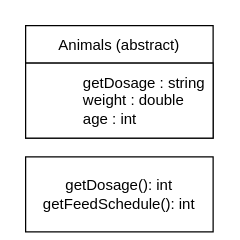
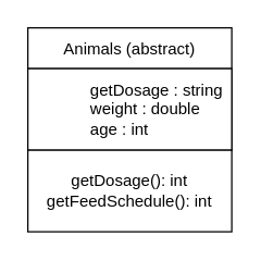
  <mxCell id="0" />
  <mxCell id="1" parent="0" />
  <mxCell id="2" value="Animals (abstract)" style="swimlane;fontStyle=0;childLayout=stackLayout;horizontal=1;startSize=30;horizontalStack=0;resizeParent=1;resizeParentMax=0;resizeLast=0;collapsible=1;marginBottom=0;" vertex="1" parent="1"><mxGeometry x="20" y="20" width="150" height="90" as="geometry" /></mxCell>
  <mxCell id="3" value="&lt;blockquote style=&quot;margin: 0 0 0 40px; border: none; padding: 0px;&quot;&gt;&lt;div style=&quot;&quot;&gt;&lt;div style=&quot;text-align: justify;&quot;&gt;&lt;span style=&quot;background-color: initial;&quot;&gt;getDosage : string&lt;/span&gt;&lt;/div&gt;&lt;span style=&quot;background-color: initial;&quot;&gt;&lt;div style=&quot;text-align: justify;&quot;&gt;&lt;span style=&quot;background-color: initial;&quot;&gt;weight : double&lt;/span&gt;&lt;/div&gt;&lt;/span&gt;&lt;span style=&quot;background-color: initial;&quot;&gt;&lt;div style=&quot;text-align: justify;&quot;&gt;&lt;span style=&quot;background-color: initial;&quot;&gt;age : int&lt;/span&gt;&lt;/div&gt;&lt;/span&gt;&lt;/div&gt;&lt;/blockquote&gt;" style="rounded=0;whiteSpace=wrap;html=1;align=center;" vertex="1" parent="2"><mxGeometry y="30" width="150" height="60" as="geometry" /></mxCell>
- <mxCell id="4" value="getDosage(): int&lt;br&gt;getFeedSchedule(): int" style="rounded=0;whiteSpace=wrap;html=1;" vertex="1" parent="1"><mxGeometry x="20" y="125" width="150" height="60" as="geometry" /></mxCell>
+ <mxCell id="4" value="getDosage(): int&lt;br&gt;getFeedSchedule(): int" style="rounded=0;whiteSpace=wrap;html=1;" vertex="1" parent="1"><mxGeometry x="20" y="110" width="150" height="60" as="geometry" /></mxCell>
